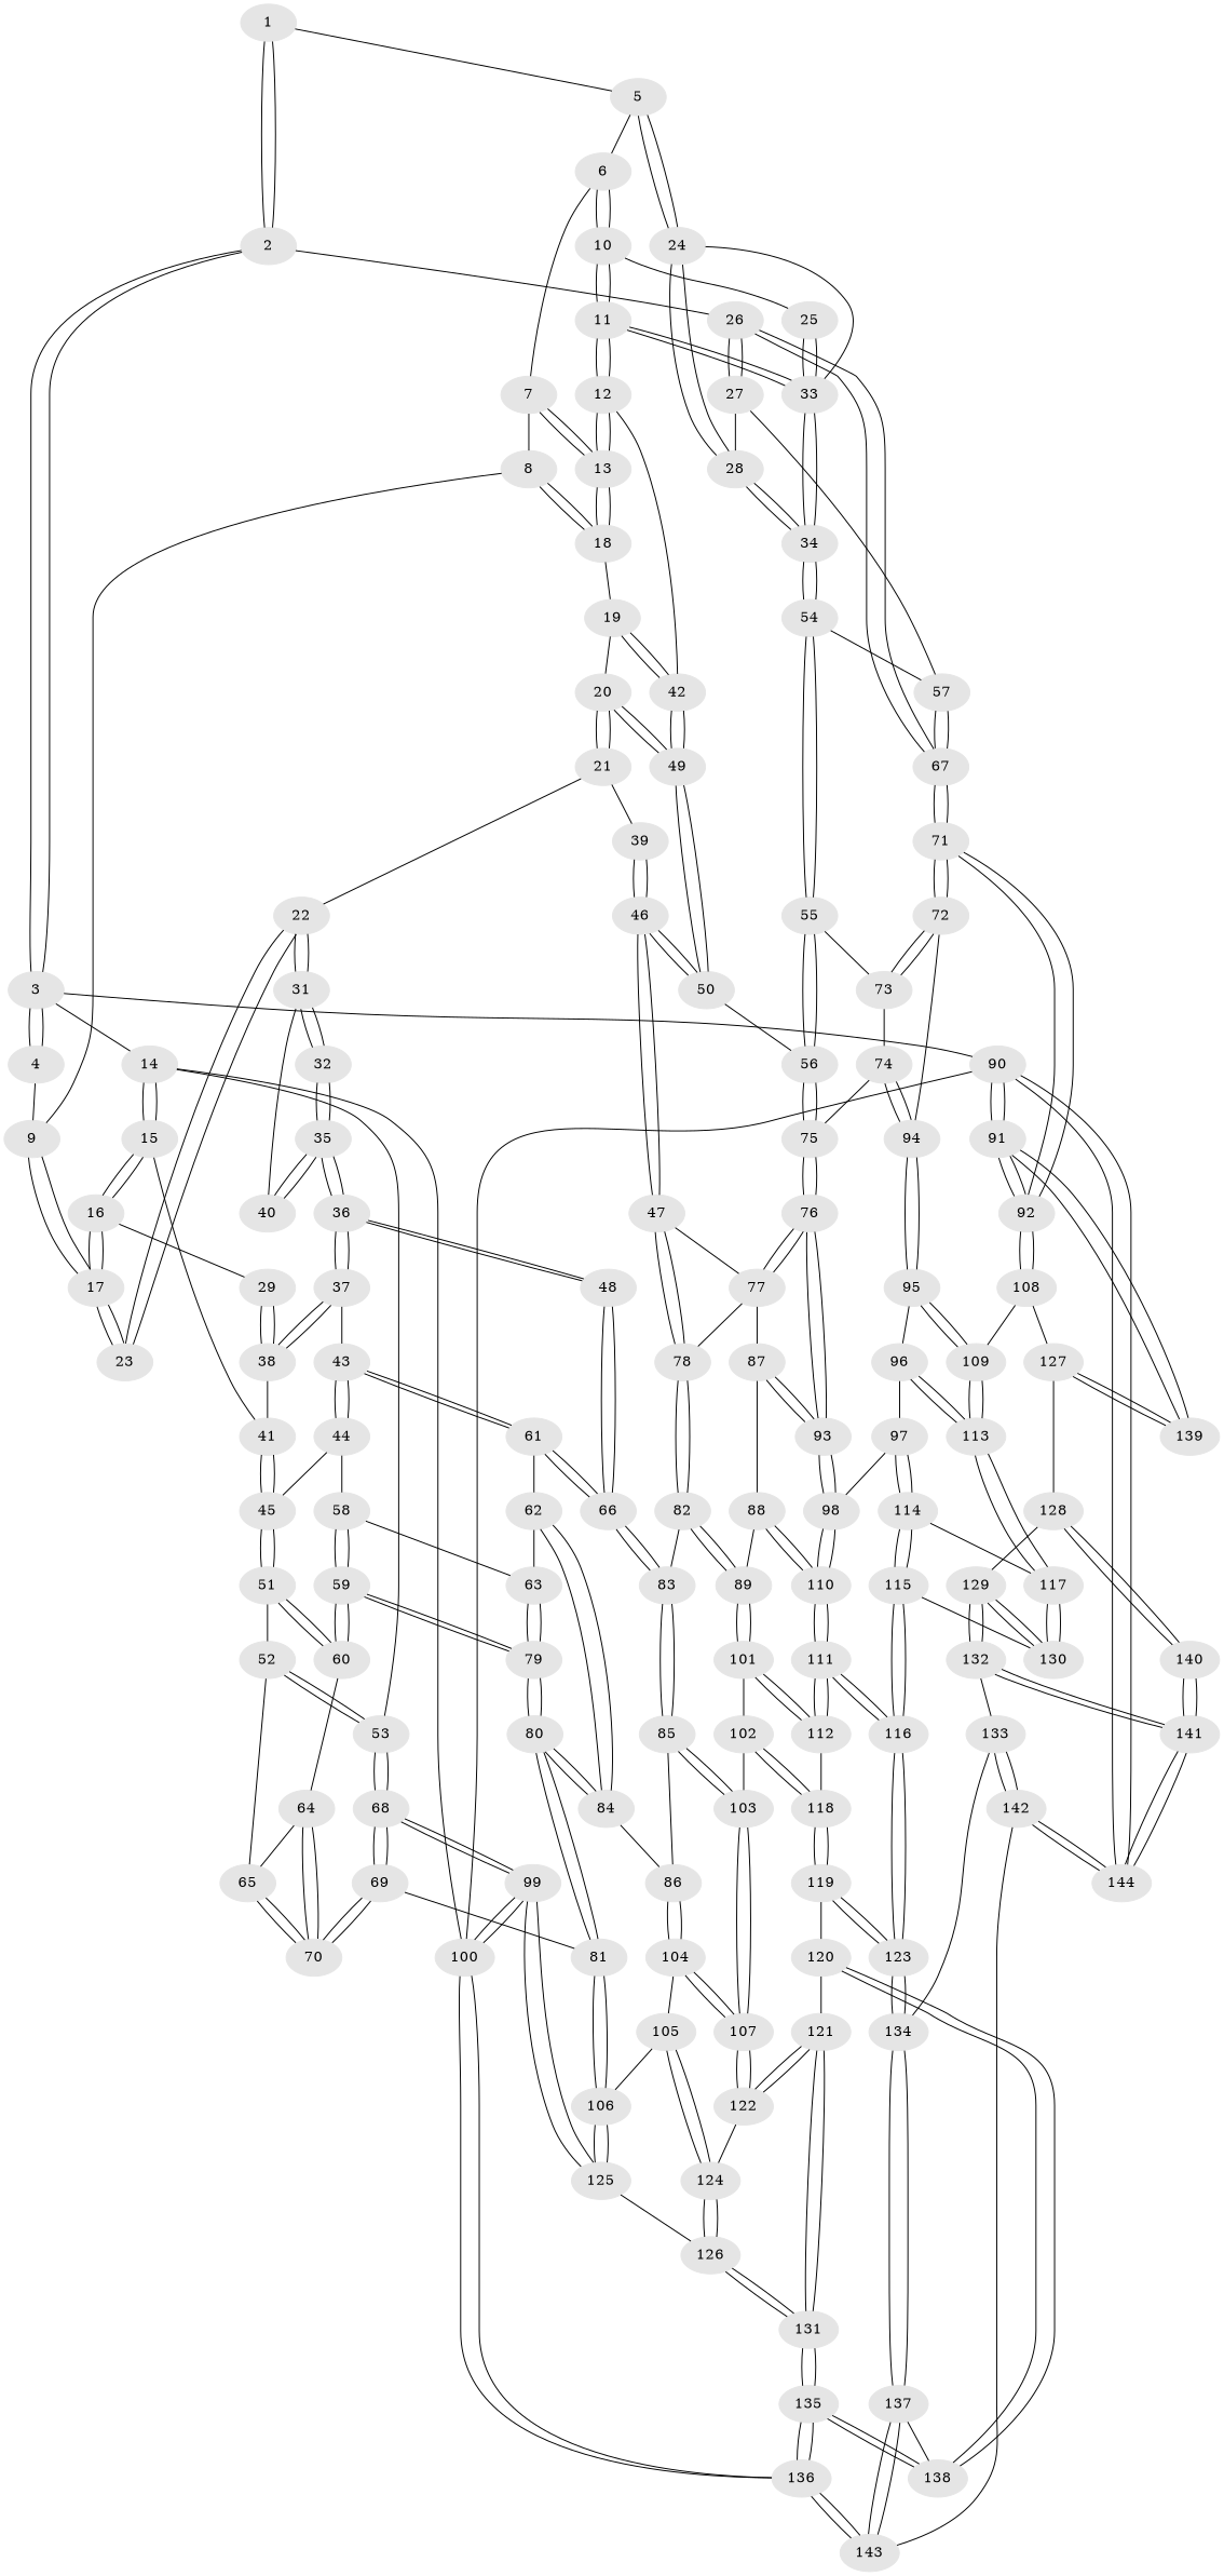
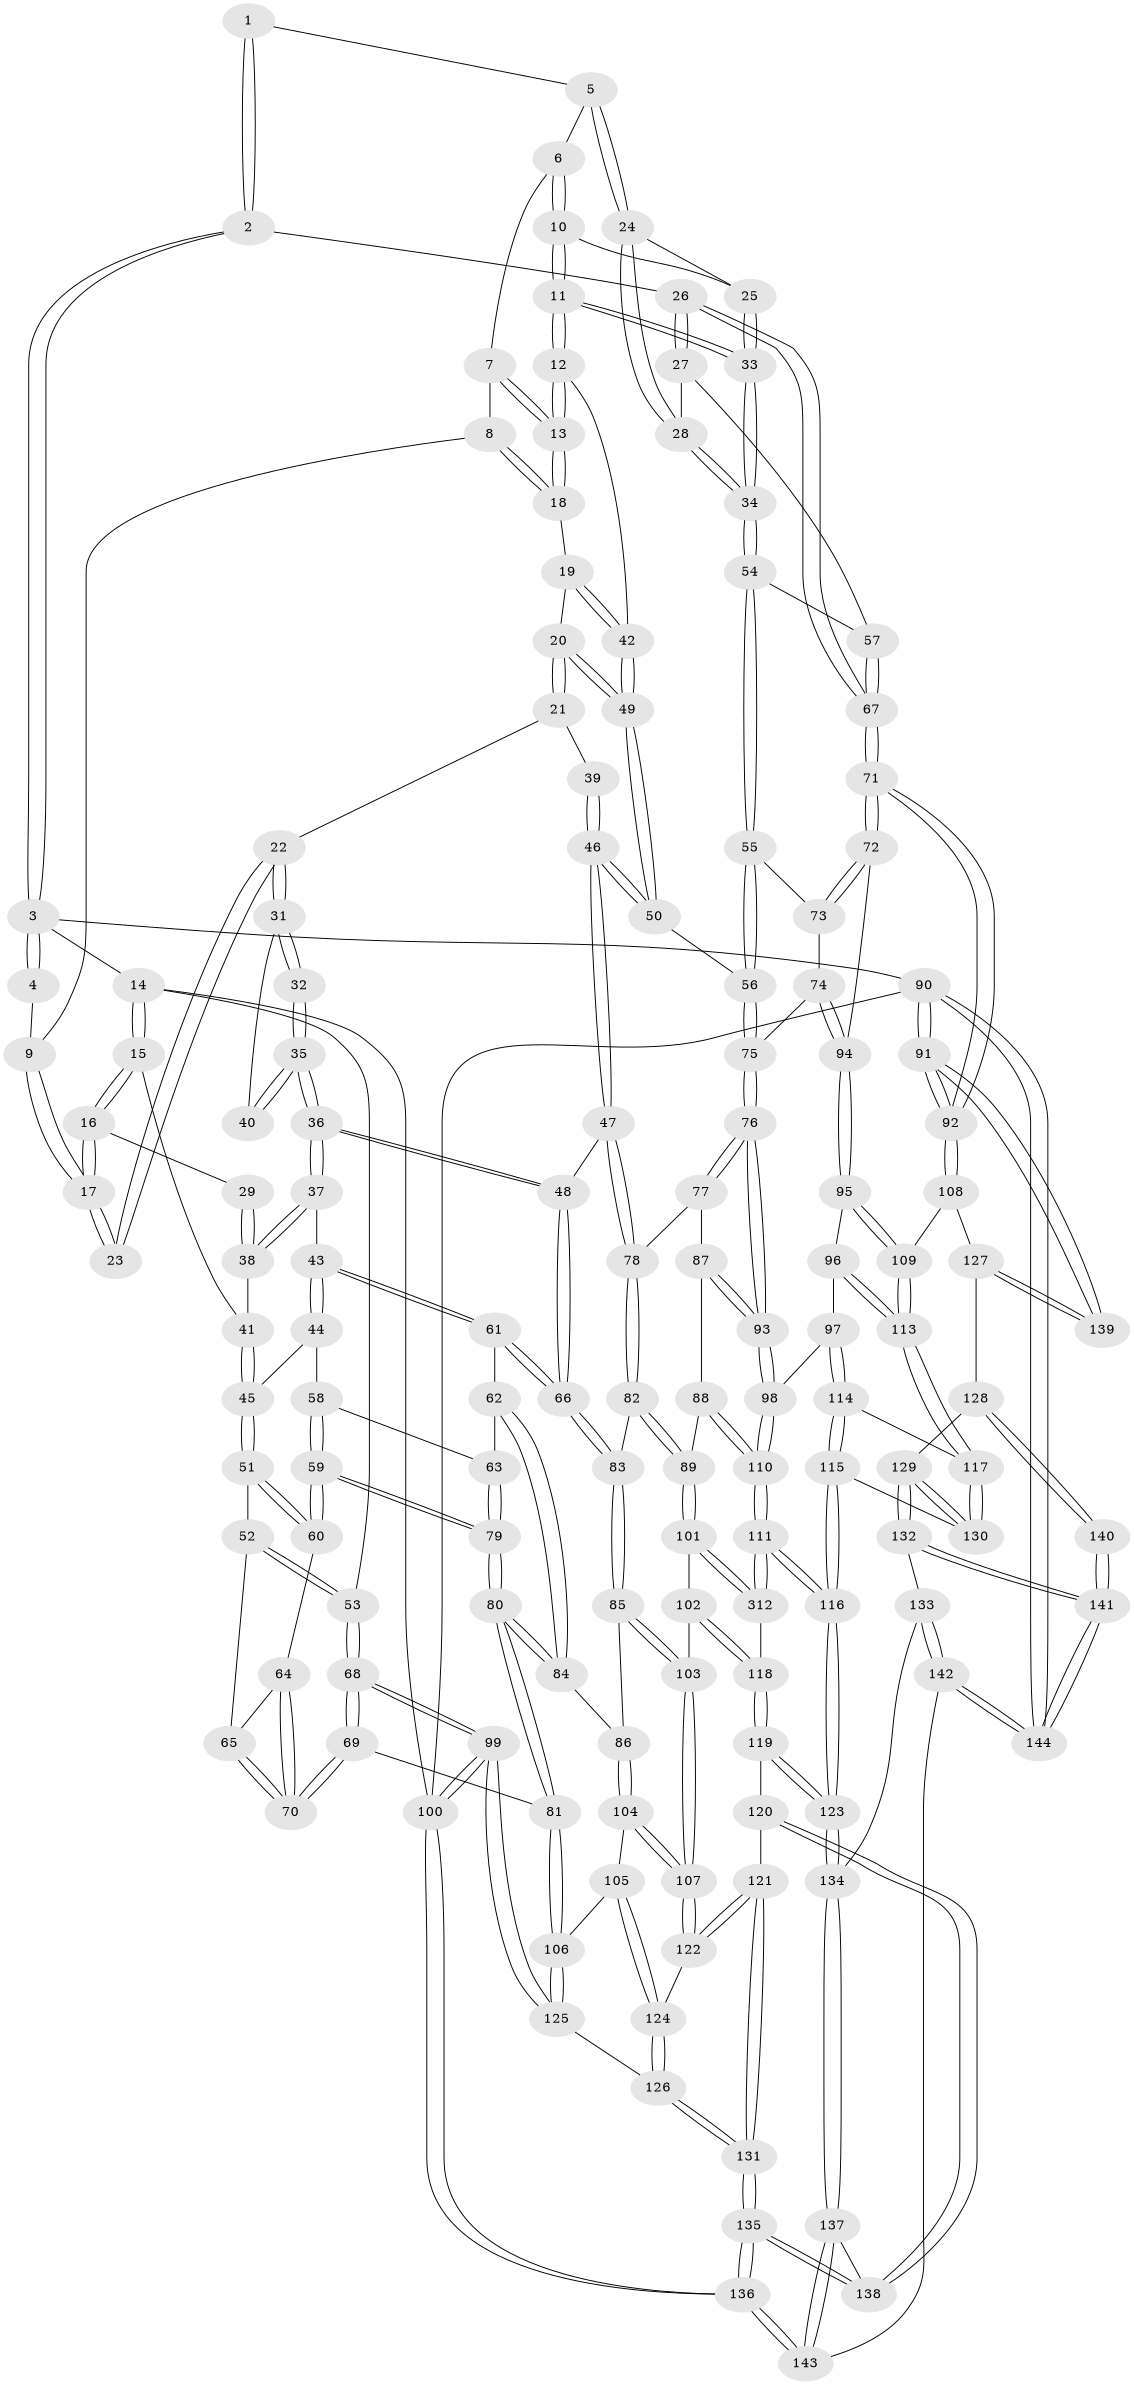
  graph {
    node [color=gray90 style=filled]
    1
    2
    5
    3
    26
    6
    24
    4
    14
    90
    27
    67
    9
    15
    53
    100
    91
    144
    17
    7
    10
    25
    28
    8
    13
    11
    18
    19
    23
    12
    33
    42
    34
    49
    16
    41
    68
    136
    29
    45
    38
    20
    21
    22
    39
    50
    31
    46
    32
    40
    57
    71
    54
    35
    36
    55
    37
    48
    43
    66
    44
    61
    47
    51
    58
    62
    59
    63
    52
    60
    78
    56
    82
    83
    75
    65
    64
    70
    69
    99
    73
    74
    76
    79
    80
    84
    86
    85
    72
    92
    81
    125
    106
    94
    108
    95
    77
    93
    87
    98
    88
    89
    101
    103
    104
    107
    105
    110
    111
    102
-   112
+   112 [label=312]
    139
    109
    127
    96
    97
    113
    114
    117
    115
    126
    143
    118
    119
    122
    124
    128
    116
    123
    130
    134
    120
    121
    138
    131
    135
    137
    129
    140
    132
    141
    133
    142
    1 -- 2
    1 -- 2
    1 -- 5
    2 -- 3
    2 -- 3
    2 -- 26
    5 -- 6
    5 -- 24
    5 -- 24
    3 -- 4
    3 -- 4
    3 -- 14
    3 -- 90
    26 -- 27
    26 -- 27
    26 -- 67
    26 -- 67
    6 -- 7
    6 -- 10
    6 -- 10
-   24 -- 33
+   24 -- 25
    24 -- 28
    24 -- 28
    4 -- 9
    14 -- 15
    14 -- 15
    14 -- 53
    14 -- 100
    90 -- 100
    90 -- 91
    90 -- 91
    90 -- 144
    90 -- 144
    27 -- 28
    27 -- 57
    67 -- 71
    67 -- 71
    9 -- 17
    9 -- 17
    15 -- 16
    15 -- 16
    15 -- 41
    53 -- 68
    53 -- 68
    100 -- 136
    100 -- 136
    91 -- 92
    91 -- 92
    91 -- 139
    91 -- 139
    17 -- 23
    17 -- 23
    7 -- 8
    7 -- 13
    7 -- 13
    10 -- 25
    10 -- 11
    10 -- 11
    25 -- 33
    25 -- 33
    28 -- 34
    28 -- 34
    8 -- 9
    8 -- 18
    8 -- 18
    13 -- 18
    13 -- 18
    11 -- 12
    11 -- 12
    11 -- 33
    11 -- 33
    18 -- 19
    19 -- 42
    19 -- 42
    19 -- 20
    12 -- 13
    12 -- 13
    12 -- 42
    33 -- 34
    33 -- 34
    42 -- 49
    42 -- 49
    34 -- 54
    34 -- 54
    49 -- 50
    49 -- 50
    16 -- 17
    16 -- 17
    16 -- 29
    41 -- 45
    41 -- 45
    68 -- 69
    68 -- 69
    68 -- 99
    68 -- 99
    136 -- 143
    136 -- 143
    29 -- 38
    29 -- 38
    45 -- 51
    45 -- 51
    38 -- 41
    20 -- 49
    20 -- 49
    20 -- 21
    20 -- 21
    21 -- 22
    21 -- 39
    22 -- 23
    22 -- 23
    22 -- 31
    22 -- 31
    39 -- 46
    39 -- 46
    50 -- 56
    31 -- 32
    31 -- 32
    31 -- 40
    46 -- 50
    46 -- 50
    46 -- 47
    46 -- 47
    32 -- 35
    32 -- 35
    57 -- 67
    57 -- 67
    71 -- 72
    71 -- 72
    71 -- 92
    71 -- 92
    54 -- 57
    54 -- 55
    54 -- 55
    35 -- 40
    35 -- 40
    35 -- 36
    35 -- 36
    36 -- 37
    36 -- 37
    36 -- 48
    36 -- 48
    55 -- 56
    55 -- 56
    55 -- 73
    37 -- 38
    37 -- 38
    37 -- 43
    48 -- 66
    48 -- 66
    43 -- 44
    43 -- 44
    43 -- 61
    43 -- 61
    66 -- 83
    66 -- 83
    44 -- 45
    44 -- 58
    61 -- 66
    61 -- 66
    61 -- 62
-   47 -- 77
+   47 -- 48
    47 -- 78
    47 -- 78
    51 -- 52
    51 -- 60
    51 -- 60
    58 -- 59
    58 -- 59
    58 -- 63
    62 -- 63
    62 -- 84
    62 -- 84
    59 -- 60
    59 -- 60
    59 -- 79
    59 -- 79
    63 -- 79
    63 -- 79
    52 -- 53
    52 -- 53
    52 -- 65
    60 -- 64
    78 -- 82
    78 -- 82
    56 -- 75
    56 -- 75
    82 -- 83
    82 -- 89
    82 -- 89
    83 -- 85
    83 -- 85
    75 -- 76
    75 -- 76
    65 -- 70
    65 -- 70
    64 -- 65
    64 -- 70
    64 -- 70
    69 -- 70
    69 -- 70
    69 -- 81
    99 -- 100
    99 -- 100
    99 -- 125
    99 -- 125
    73 -- 74
    74 -- 75
    74 -- 94
    74 -- 94
    76 -- 77
    76 -- 77
    76 -- 93
    76 -- 93
    79 -- 80
    79 -- 80
    80 -- 84
    80 -- 84
    80 -- 81
    80 -- 81
    84 -- 86
    86 -- 104
    86 -- 104
    85 -- 86
    85 -- 103
    85 -- 103
    72 -- 73
    72 -- 73
    72 -- 94
    92 -- 108
    92 -- 108
    81 -- 106
    81 -- 106
    125 -- 126
    106 -- 125
    106 -- 125
    94 -- 95
    94 -- 95
    108 -- 109
    108 -- 127
    95 -- 109
    95 -- 109
    95 -- 96
    77 -- 78
    77 -- 87
    93 -- 98
    93 -- 98
    87 -- 93
    87 -- 93
    87 -- 88
    98 -- 110
    98 -- 110
    88 -- 89
    88 -- 110
    88 -- 110
    89 -- 101
    89 -- 101
    101 -- 102
    101 -- 112
    101 -- 112
    103 -- 107
    103 -- 107
    104 -- 107
    104 -- 107
    104 -- 105
    107 -- 122
    107 -- 122
    105 -- 106
    105 -- 124
    105 -- 124
    110 -- 111
    110 -- 111
    111 -- 112
    111 -- 112
    111 -- 116
    111 -- 116
    102 -- 103
    102 -- 118
    102 -- 118
    112 -- 118
    109 -- 113
    109 -- 113
    127 -- 139
    127 -- 139
    127 -- 128
    96 -- 97
    96 -- 113
    96 -- 113
    97 -- 98
    97 -- 114
    97 -- 114
    113 -- 117
    113 -- 117
    114 -- 117
    114 -- 115
    114 -- 115
    117 -- 130
    117 -- 130
    115 -- 116
    115 -- 116
    115 -- 130
    126 -- 131
    126 -- 131
    118 -- 119
    118 -- 119
    119 -- 123
    119 -- 123
    119 -- 120
    122 -- 124
    124 -- 126
    124 -- 126
    128 -- 129
    128 -- 140
    128 -- 140
    116 -- 123
    116 -- 123
    123 -- 134
    123 -- 134
    134 -- 137
    134 -- 137
    120 -- 121
    120 -- 138
    120 -- 138
    121 -- 122
    121 -- 122
    121 -- 131
    121 -- 131
    131 -- 135
    131 -- 135
    135 -- 136
    135 -- 136
    135 -- 138
    135 -- 138
    137 -- 143
    137 -- 143
    137 -- 138
    129 -- 130
    129 -- 130
    129 -- 132
    129 -- 132
    140 -- 141
    140 -- 141
    132 -- 141
    132 -- 141
    132 -- 133
    141 -- 144
    141 -- 144
    133 -- 134
    133 -- 142
    133 -- 142
    142 -- 144
    142 -- 144
    142 -- 143
  }
